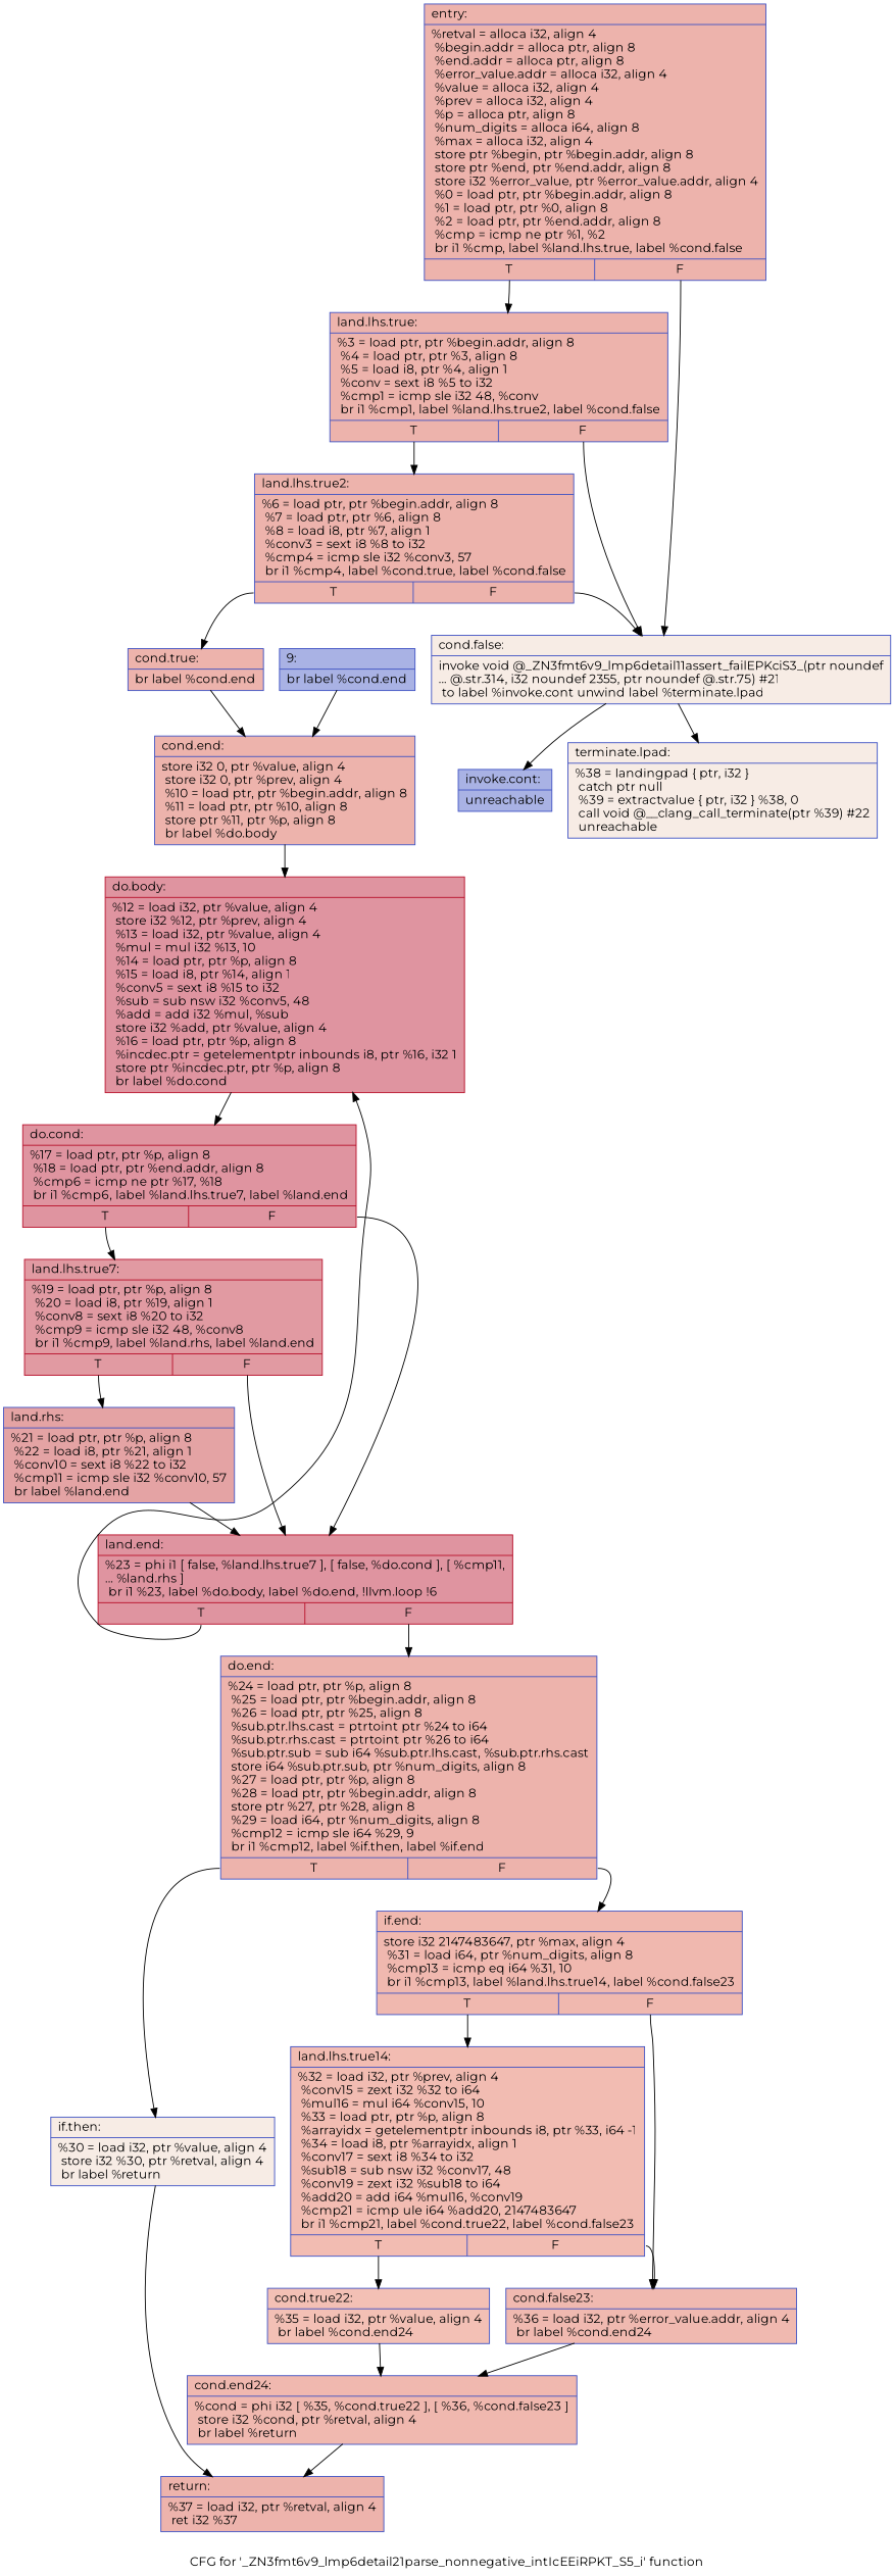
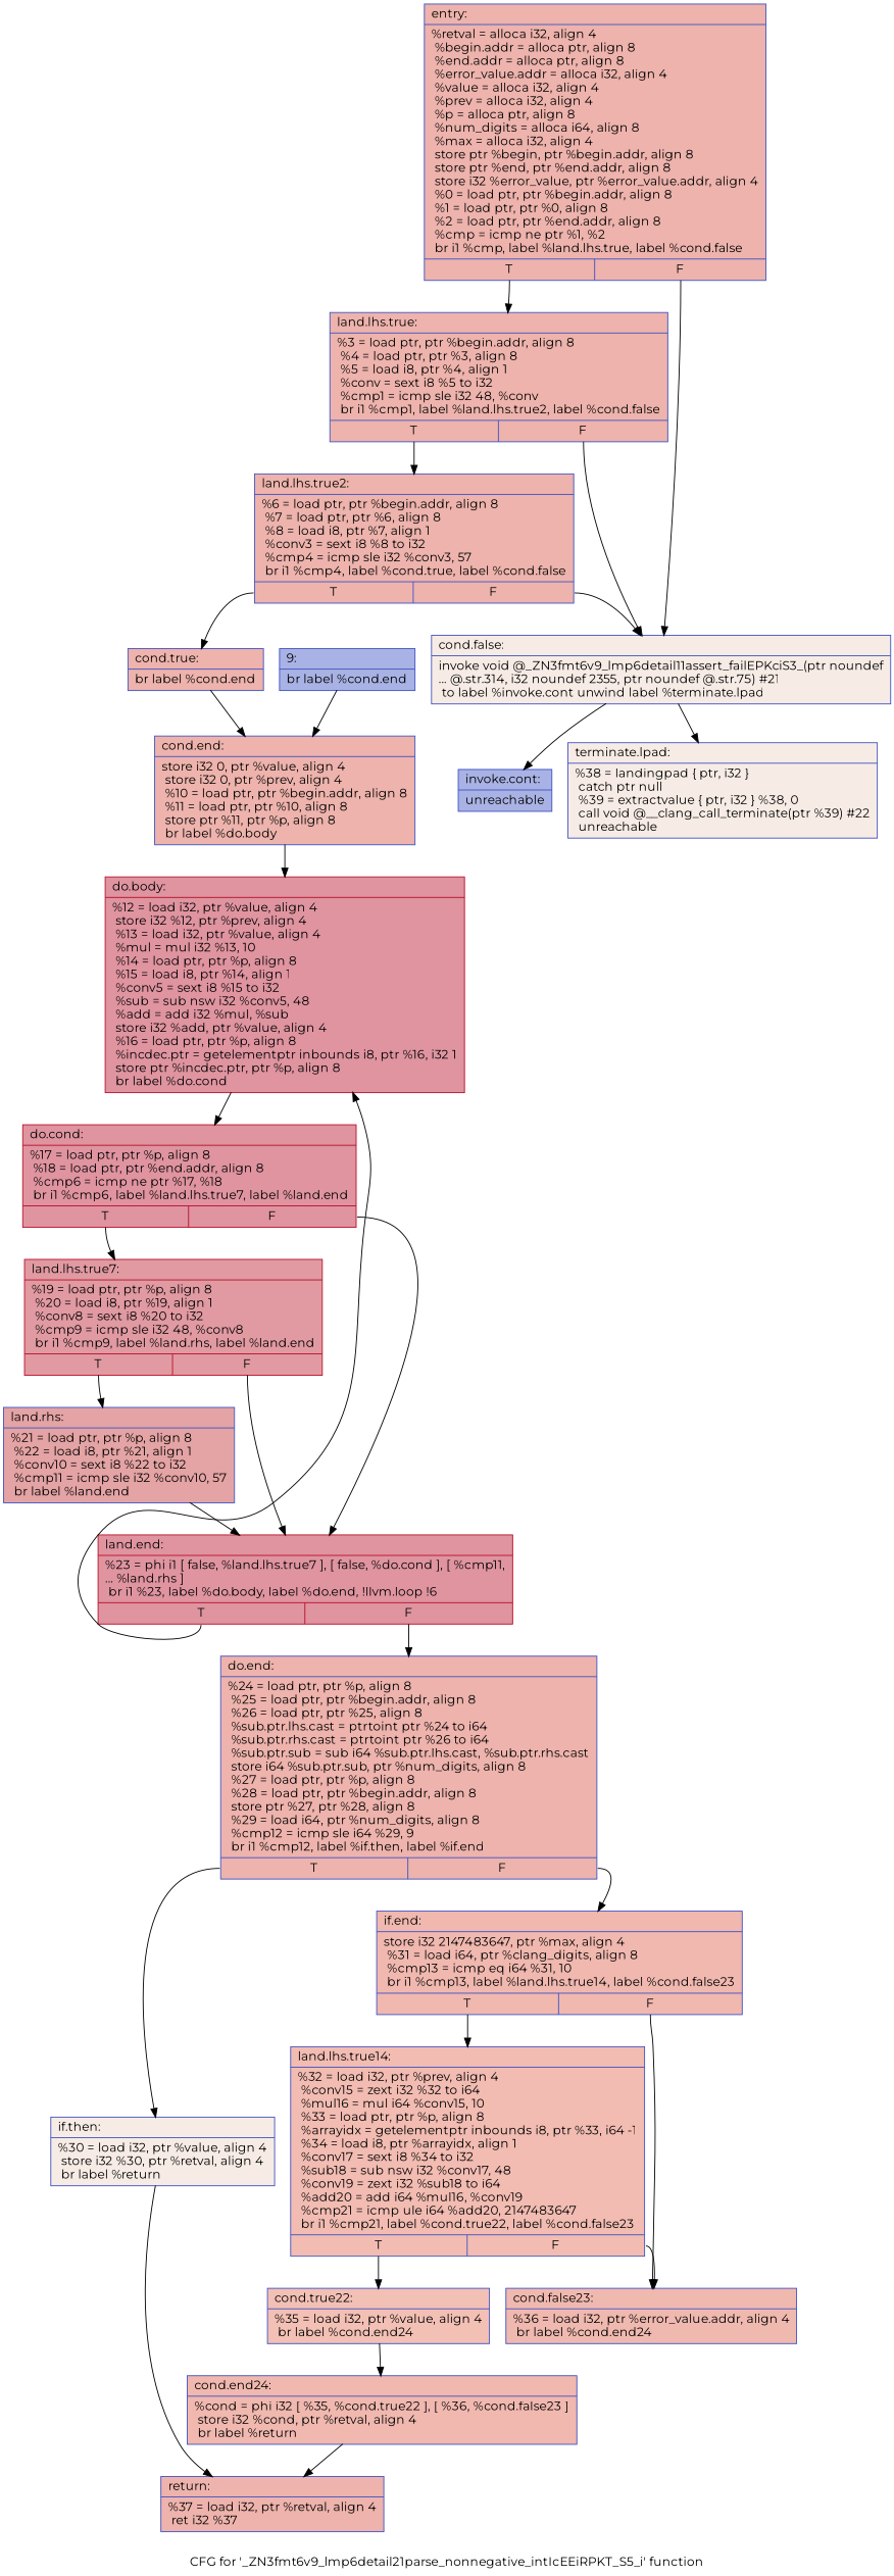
  digraph {
    fontname=Montserrat
    label="CFG for '_ZN3fmt6v9_lmp6detail21parse_nonnegative_intIcEEiRPKT_S5_i' function"
    node [color="#3d50c3ff" fillcolor="#d6524470" fontname=Montserrat shape=record style=filled]
    edge [fontname=Montserrat]
    n1 [label="{entry:\l|  %retval = alloca i32, align 4\l  %begin.addr = alloca ptr, align 8\l  %end.addr = alloca ptr, align 8\l  %error_value.addr = alloca i32, align 4\l  %value = alloca i32, align 4\l  %prev = alloca i32, align 4\l  %p = alloca ptr, align 8\l  %num_digits = alloca i64, align 8\l  %max = alloca i32, align 4\l  store ptr %begin, ptr %begin.addr, align 8\l  store ptr %end, ptr %end.addr, align 8\l  store i32 %error_value, ptr %error_value.addr, align 4\l  %0 = load ptr, ptr %begin.addr, align 8\l  %1 = load ptr, ptr %0, align 8\l  %2 = load ptr, ptr %end.addr, align 8\l  %cmp = icmp ne ptr %1, %2\l  br i1 %cmp, label %land.lhs.true, label %cond.false\l|{<s0>T|<s1>F}}"]
    n2 [label="{land.lhs.true:\l|  %3 = load ptr, ptr %begin.addr, align 8\l  %4 = load ptr, ptr %3, align 8\l  %5 = load i8, ptr %4, align 1\l  %conv = sext i8 %5 to i32\l  %cmp1 = icmp sle i32 48, %conv\l  br i1 %cmp1, label %land.lhs.true2, label %cond.false\l|{<s0>T|<s1>F}}"]
    n3 [fillcolor="#ecd3c570" label="{cond.false:\l|  invoke void @_ZN3fmt6v9_lmp6detail11assert_failEPKciS3_(ptr noundef\l... @.str.314, i32 noundef 2355, ptr noundef @.str.75) #21\l          to label %invoke.cont unwind label %terminate.lpad\l}"]
    n4 [label="{land.lhs.true2:\l|  %6 = load ptr, ptr %begin.addr, align 8\l  %7 = load ptr, ptr %6, align 8\l  %8 = load i8, ptr %7, align 1\l  %conv3 = sext i8 %8 to i32\l  %cmp4 = icmp sle i32 %conv3, 57\l  br i1 %cmp4, label %cond.true, label %cond.false\l|{<s0>T|<s1>F}}"]
    n5 [fillcolor="#3d50c370" label="{invoke.cont:\l|  unreachable\l}"]
    n6 [fillcolor="#ecd3c570" label="{terminate.lpad:\l|  %38 = landingpad \{ ptr, i32 \}\l          catch ptr null\l  %39 = extractvalue \{ ptr, i32 \} %38, 0\l  call void @__clang_call_terminate(ptr %39) #22\l  unreachable\l}"]
    n7 [label="{cond.true:\l|  br label %cond.end\l}"]
    n8 [label="{cond.end:\l|  store i32 0, ptr %value, align 4\l  store i32 0, ptr %prev, align 4\l  %10 = load ptr, ptr %begin.addr, align 8\l  %11 = load ptr, ptr %10, align 8\l  store ptr %11, ptr %p, align 8\l  br label %do.body\l}"]
    n9 [color="#b70d28ff" fillcolor="#b70d2870" label="{do.body:\l|  %12 = load i32, ptr %value, align 4\l  store i32 %12, ptr %prev, align 4\l  %13 = load i32, ptr %value, align 4\l  %mul = mul i32 %13, 10\l  %14 = load ptr, ptr %p, align 8\l  %15 = load i8, ptr %14, align 1\l  %conv5 = sext i8 %15 to i32\l  %sub = sub nsw i32 %conv5, 48\l  %add = add i32 %mul, %sub\l  store i32 %add, ptr %value, align 4\l  %16 = load ptr, ptr %p, align 8\l  %incdec.ptr = getelementptr inbounds i8, ptr %16, i32 1\l  store ptr %incdec.ptr, ptr %p, align 8\l  br label %do.cond\l}"]
    n10 [color="#b70d28ff" fillcolor="#b70d2870" label="{do.cond:\l|  %17 = load ptr, ptr %p, align 8\l  %18 = load ptr, ptr %end.addr, align 8\l  %cmp6 = icmp ne ptr %17, %18\l  br i1 %cmp6, label %land.lhs.true7, label %land.end\l|{<s0>T|<s1>F}}"]
    n11 [fillcolor="#3d50c370" label="{9:\l|  br label %cond.end\l}"]
    n12 [color="#b70d28ff" fillcolor="#bb1b2c70" label="{land.lhs.true7:\l|  %19 = load ptr, ptr %p, align 8\l  %20 = load i8, ptr %19, align 1\l  %conv8 = sext i8 %20 to i32\l  %cmp9 = icmp sle i32 48, %conv8\l  br i1 %cmp9, label %land.rhs, label %land.end\l|{<s0>T|<s1>F}}"]
    n13 [color="#b70d28ff" fillcolor="#b70d2870" label="{land.end:\l|  %23 = phi i1 [ false, %land.lhs.true7 ], [ false, %do.cond ], [ %cmp11,\l... %land.rhs ]\l  br i1 %23, label %do.body, label %do.end, !llvm.loop !6\l|{<s0>T|<s1>F}}"]
    n14 [fillcolor="#c32e3170" label="{land.rhs:\l|  %21 = load ptr, ptr %p, align 8\l  %22 = load i8, ptr %21, align 1\l  %conv10 = sext i8 %22 to i32\l  %cmp11 = icmp sle i32 %conv10, 57\l  br label %land.end\l}"]
    n15 [label="{do.end:\l|  %24 = load ptr, ptr %p, align 8\l  %25 = load ptr, ptr %begin.addr, align 8\l  %26 = load ptr, ptr %25, align 8\l  %sub.ptr.lhs.cast = ptrtoint ptr %24 to i64\l  %sub.ptr.rhs.cast = ptrtoint ptr %26 to i64\l  %sub.ptr.sub = sub i64 %sub.ptr.lhs.cast, %sub.ptr.rhs.cast\l  store i64 %sub.ptr.sub, ptr %num_digits, align 8\l  %27 = load ptr, ptr %p, align 8\l  %28 = load ptr, ptr %begin.addr, align 8\l  store ptr %27, ptr %28, align 8\l  %29 = load i64, ptr %num_digits, align 8\l  %cmp12 = icmp sle i64 %29, 9\l  br i1 %cmp12, label %if.then, label %if.end\l|{<s0>T|<s1>F}}"]
    n16 [fillcolor="#ecd3c570" label="{if.then:\l|  %30 = load i32, ptr %value, align 4\l  store i32 %30, ptr %retval, align 4\l  br label %return\l}"]
-   n17 [fillcolor="#dc5d4a70" label="{if.end:\l|  store i32 2147483647, ptr %max, align 4\l  %31 = load i64, ptr %num_digits, align 8\l  %cmp13 = icmp eq i64 %31, 10\l  br i1 %cmp13, label %land.lhs.true14, label %cond.false23\l|{<s0>T|<s1>F}}"]
+   n17 [fillcolor="#dc5d4a70" label="{if.end:\l|  store i32 2147483647, ptr %max, align 4\l  %31 = load i64, ptr %clang_digits, align 8\l  %cmp13 = icmp eq i64 %31, 10\l  br i1 %cmp13, label %land.lhs.true14, label %cond.false23\l|{<s0>T|<s1>F}}"]
    n18 [label="{return:\l|  %37 = load i32, ptr %retval, align 4\l  ret i32 %37\l}"]
    n19 [fillcolor="#e1675170" label="{land.lhs.true14:\l|  %32 = load i32, ptr %prev, align 4\l  %conv15 = zext i32 %32 to i64\l  %mul16 = mul i64 %conv15, 10\l  %33 = load ptr, ptr %p, align 8\l  %arrayidx = getelementptr inbounds i8, ptr %33, i64 -1\l  %34 = load i8, ptr %arrayidx, align 1\l  %conv17 = sext i8 %34 to i32\l  %sub18 = sub nsw i32 %conv17, 48\l  %conv19 = zext i32 %sub18 to i64\l  %add20 = add i64 %mul16, %conv19\l  %cmp21 = icmp ule i64 %add20, 2147483647\l  br i1 %cmp21, label %cond.true22, label %cond.false23\l|{<s0>T|<s1>F}}"]
    n20 [fillcolor="#de614d70" label="{cond.false23:\l|  %36 = load i32, ptr %error_value.addr, align 4\l  br label %cond.end24\l}"]
    n21 [fillcolor="#e5705870" label="{cond.true22:\l|  %35 = load i32, ptr %value, align 4\l  br label %cond.end24\l}"]
    n22 [fillcolor="#dc5d4a70" label="{cond.end24:\l|  %cond = phi i32 [ %35, %cond.true22 ], [ %36, %cond.false23 ]\l  store i32 %cond, ptr %retval, align 4\l  br label %return\l}"]
    n1 -> n2 [tailport=s0]
    n1 -> n3 [tailport=s1]
    n2 -> n3 [tailport=s1]
    n2 -> n4 [tailport=s0]
    n3 -> n5
    n3 -> n6
    n4 -> n3 [tailport=s1]
    n4 -> n7 [tailport=s0]
    n7 -> n8
    n8 -> n9
    n9 -> n10
    n10 -> n12 [tailport=s0]
    n10 -> n13 [tailport=s1]
    n11 -> n8
    n12 -> n13 [tailport=s1]
    n12 -> n14 [tailport=s0]
    n13 -> n9 [tailport=s0]
    n13 -> n15 [tailport=s1]
    n14 -> n13
    n15 -> n16 [tailport=s0]
    n15 -> n17 [tailport=s1]
    n16 -> n18
    n17 -> n19 [tailport=s0]
    n17 -> n20 [tailport=s1]
    n19 -> n20 [tailport=s1]
    n19 -> n21 [tailport=s0]
-   n20 -> n22
    n21 -> n22
    n22 -> n18
  }
